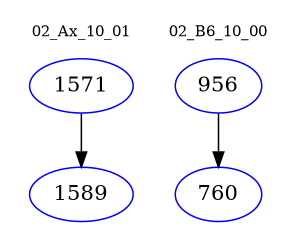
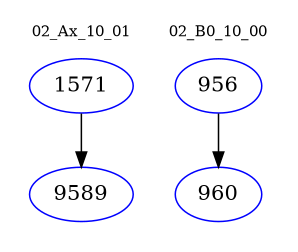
  digraph {
    node [color=blue]
    edge [color=black]
    n1 [label=1571]
-   n2 [label=1589]
+   n2 [label=9589]
    n3 [label=956]
-   n4 [label=760]
+   n4 [label=960]
    subgraph cluster_1 {
      color=white
      fontsize=10
      label="02_Ax_10_01"
      n1
      n2
    }
    subgraph cluster_2 {
      color=white
      fontsize=10
-     label="02_B6_10_00"
+     label="02_B0_10_00"
      n3
      n4
    }
    n1 -> n2
    n3 -> n4
  }
